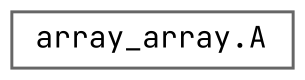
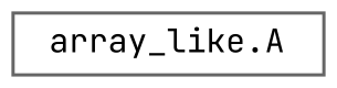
  digraph {
    rankdir=LR
    fontname="JetBrains Mono"
-   n1 [color=grey40 fillcolor=white fontname="JetBrains Mono" fontsize=10 height=0.2 label="array_array.A" shape=box style=filled width=0.4]
+   n1 [color=grey40 fillcolor=white fontname="JetBrains Mono" fontsize=10 height=0.2 label="array_like.A" shape=box style=filled width=0.4]
  }
